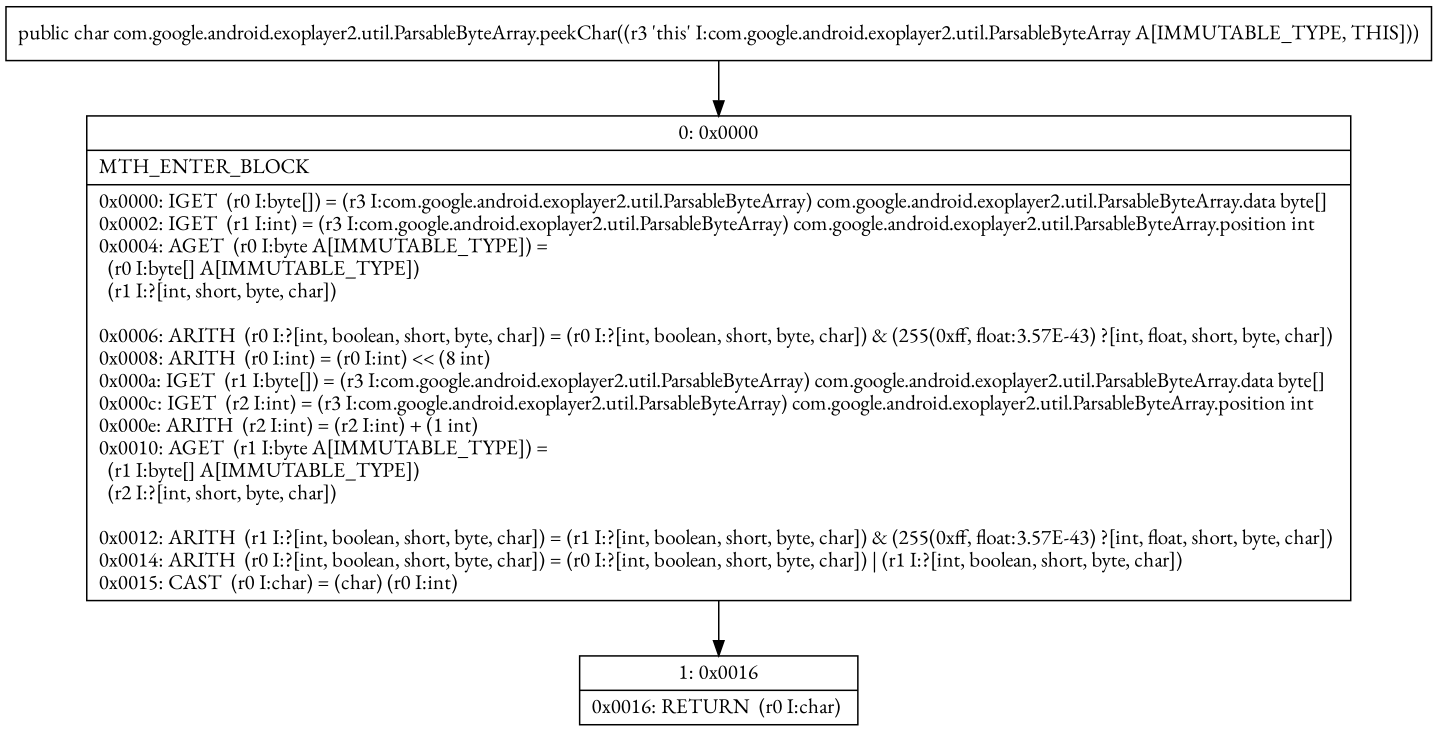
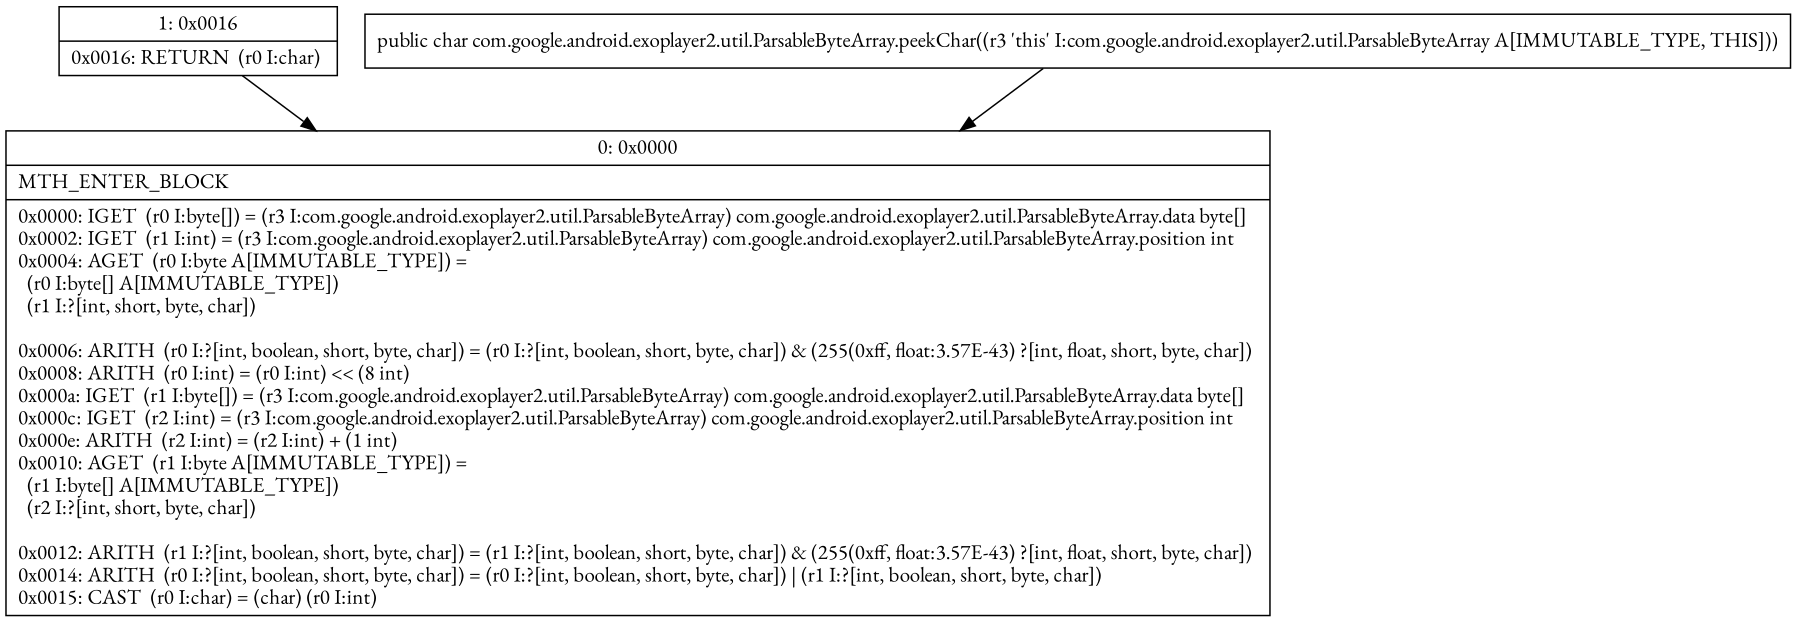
  digraph {
    fontname="EB Garamond"
    node [shape=record fontname="EB Garamond"]
    edge [fontname="EB Garamond"]
    n1 [label="{0\:\ 0x0000|MTH_ENTER_BLOCK\l|0x0000: IGET  (r0 I:byte[]) = (r3 I:com.google.android.exoplayer2.util.ParsableByteArray) com.google.android.exoplayer2.util.ParsableByteArray.data byte[] \l0x0002: IGET  (r1 I:int) = (r3 I:com.google.android.exoplayer2.util.ParsableByteArray) com.google.android.exoplayer2.util.ParsableByteArray.position int \l0x0004: AGET  (r0 I:byte A[IMMUTABLE_TYPE]) = \l  (r0 I:byte[] A[IMMUTABLE_TYPE])\l  (r1 I:?[int, short, byte, char])\l \l0x0006: ARITH  (r0 I:?[int, boolean, short, byte, char]) = (r0 I:?[int, boolean, short, byte, char]) & (255(0xff, float:3.57E\-43) ?[int, float, short, byte, char]) \l0x0008: ARITH  (r0 I:int) = (r0 I:int) \<\< (8 int) \l0x000a: IGET  (r1 I:byte[]) = (r3 I:com.google.android.exoplayer2.util.ParsableByteArray) com.google.android.exoplayer2.util.ParsableByteArray.data byte[] \l0x000c: IGET  (r2 I:int) = (r3 I:com.google.android.exoplayer2.util.ParsableByteArray) com.google.android.exoplayer2.util.ParsableByteArray.position int \l0x000e: ARITH  (r2 I:int) = (r2 I:int) + (1 int) \l0x0010: AGET  (r1 I:byte A[IMMUTABLE_TYPE]) = \l  (r1 I:byte[] A[IMMUTABLE_TYPE])\l  (r2 I:?[int, short, byte, char])\l \l0x0012: ARITH  (r1 I:?[int, boolean, short, byte, char]) = (r1 I:?[int, boolean, short, byte, char]) & (255(0xff, float:3.57E\-43) ?[int, float, short, byte, char]) \l0x0014: ARITH  (r0 I:?[int, boolean, short, byte, char]) = (r0 I:?[int, boolean, short, byte, char]) \| (r1 I:?[int, boolean, short, byte, char]) \l0x0015: CAST  (r0 I:char) = (char) (r0 I:int) \l}"]
    n2 [label="{1\:\ 0x0016|0x0016: RETURN  (r0 I:char) \l}"]
    n3 [label="{public char com.google.android.exoplayer2.util.ParsableByteArray.peekChar((r3 'this' I:com.google.android.exoplayer2.util.ParsableByteArray A[IMMUTABLE_TYPE, THIS])) }"]
-   n1 -> n2
+   n2 -> n1
    n3 -> n1
  }
